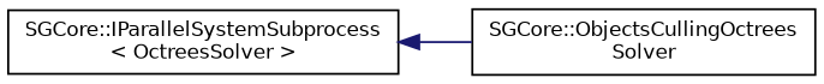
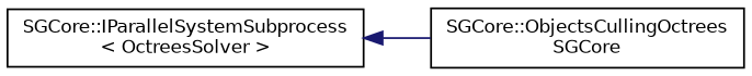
  digraph {
    rankdir=LR
    node [color=black fillcolor=white fontname=Helvetica fontsize=10 shape=record style=filled]
    n1 [height=0.2 label="SGCore::IParallelSystemSubprocess\l\< OctreesSolver \>" width=0.4]
-   n2 [height=0.2 label="SGCore::ObjectsCullingOctrees\lSolver" width=0.4]
+   n2 [height=0.2 label="SGCore::ObjectsCullingOctrees\lSGCore" width=0.4]
    n1 -> n2 [color=midnightblue dir=back fontname=Helvetica fontsize=10 labelfontname=Helvetica labelfontsize=10 style=solid]
  }
